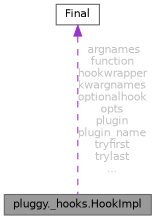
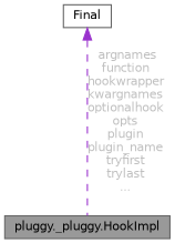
  digraph {
    node [color=gray40 fontname=Helvetica fontsize=10 shape=box style=filled]
-   n1 [fillcolor=grey60 fontcolor=black height=0.2 label="pluggy._hooks.HookImpl" width=0.4]
+   n1 [fillcolor=grey60 fontcolor=black height=0.2 label="pluggy._pluggy.HookImpl" width=0.4]
    n2 [fillcolor=white height=0.2 label=Final width=0.4]
    n2 -> n1 [color=darkorchid3 dir=back fontcolor=grey fontname=Helvetica fontsize=10 label=" argnames\nfunction\nhookwrapper\nkwargnames\noptionalhook\nopts\nplugin\nplugin_name\ntryfirst\ntrylast\n..." labelfontname=Helvetica labelfontsize=10 style=dashed]
  }
